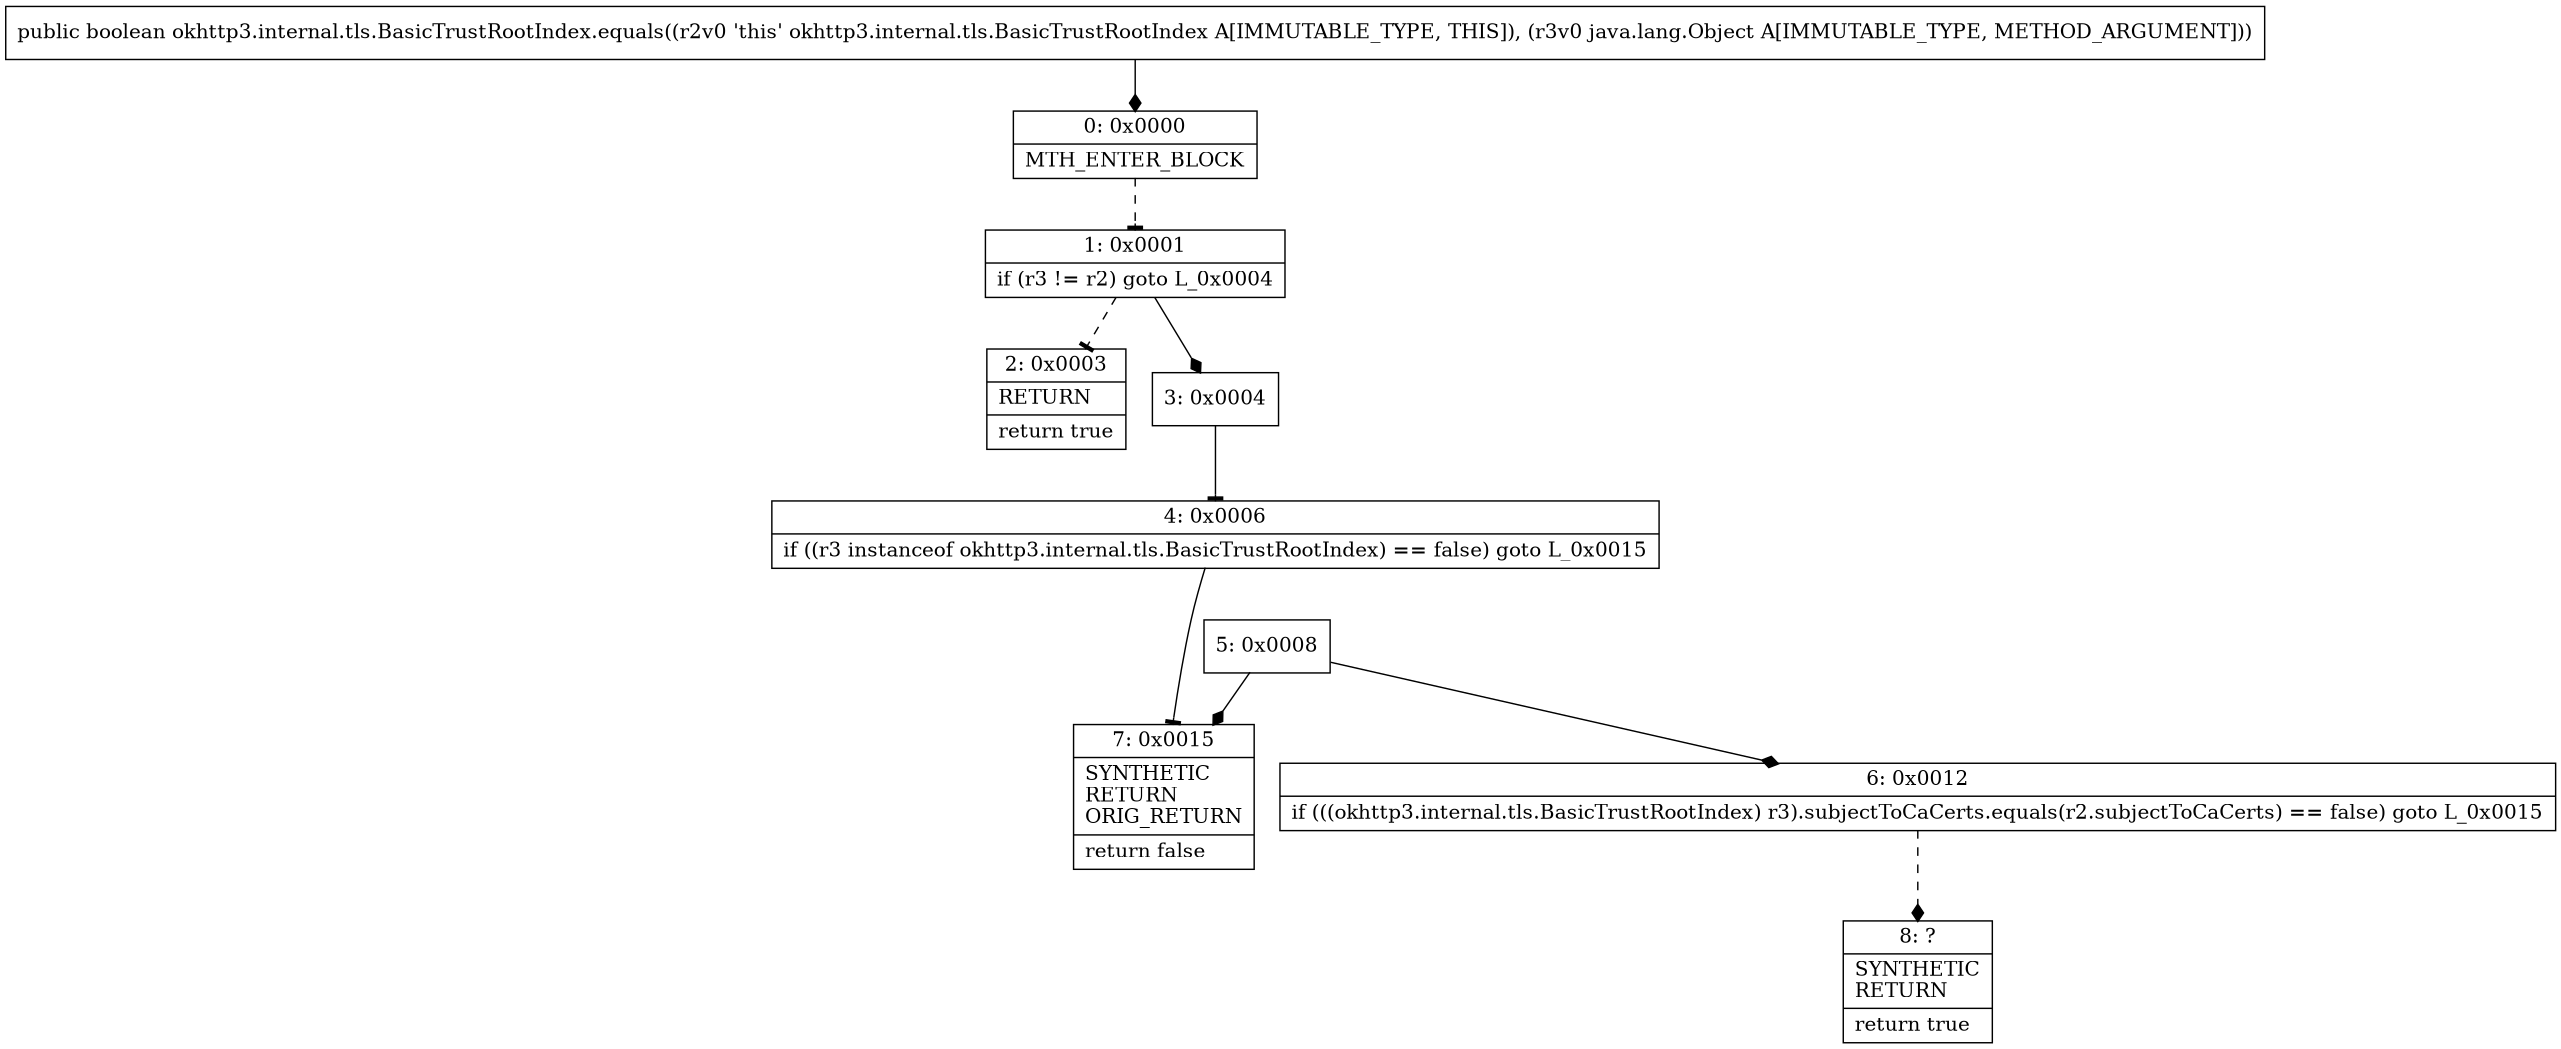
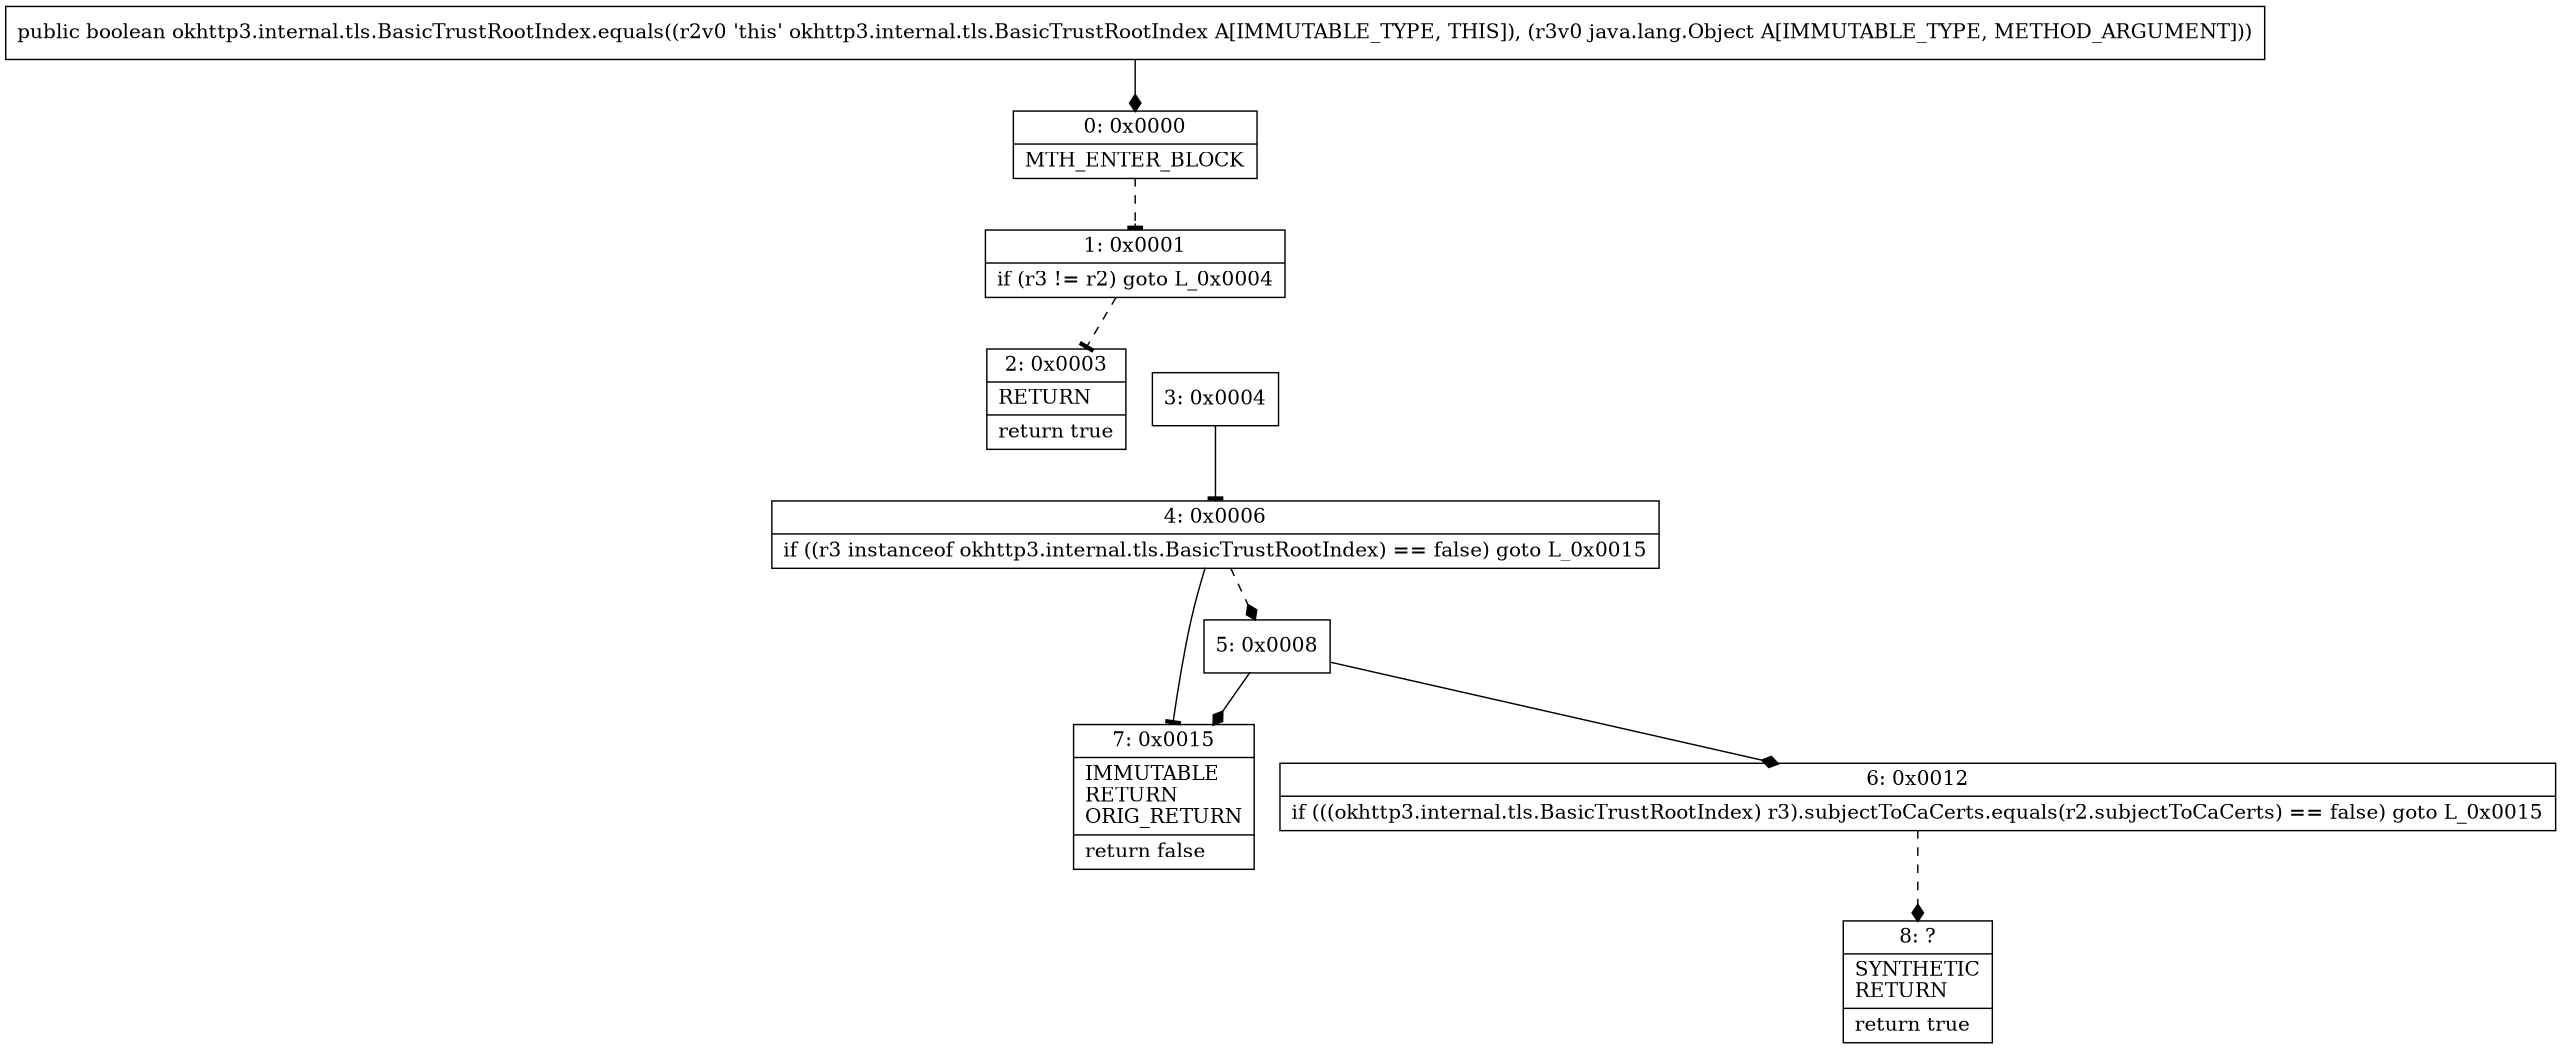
  digraph {
    node [shape=record]
    edge [arrowhead=diamond]
    n1 [label="{0\:\ 0x0000|MTH_ENTER_BLOCK\l}"]
    n2 [label="{1\:\ 0x0001|if (r3 != r2) goto L_0x0004\l}"]
    n3 [label="{2\:\ 0x0003|RETURN\l|return true\l}"]
    n4 [label="{3\:\ 0x0004}"]
    n5 [label="{4\:\ 0x0006|if ((r3 instanceof okhttp3.internal.tls.BasicTrustRootIndex) == false) goto L_0x0015\l}"]
    n6 [label="{5\:\ 0x0008}"]
-   n7 [label="{7\:\ 0x0015|SYNTHETIC\lRETURN\lORIG_RETURN\l|return false\l}"]
+   n7 [label="{7\:\ 0x0015|IMMUTABLE\lRETURN\lORIG_RETURN\l|return false\l}"]
    n8 [label="{6\:\ 0x0012|if (((okhttp3.internal.tls.BasicTrustRootIndex) r3).subjectToCaCerts.equals(r2.subjectToCaCerts) == false) goto L_0x0015\l}"]
    n9 [label="{8\:\ ?|SYNTHETIC\lRETURN\l|return true\l}"]
    n10 [label="{public boolean okhttp3.internal.tls.BasicTrustRootIndex.equals((r2v0 'this' okhttp3.internal.tls.BasicTrustRootIndex A[IMMUTABLE_TYPE, THIS]), (r3v0 java.lang.Object A[IMMUTABLE_TYPE, METHOD_ARGUMENT])) }"]
    n1 -> n2 [arrowhead=tee style=dashed]
    n2 -> n3 [arrowhead=tee style=dashed]
-   n2 -> n4
    n4 -> n5 [arrowhead=tee]
+   n5 -> n6 [style=dashed]
    n5 -> n7 [arrowhead=tee]
    n6 -> n7
    n6 -> n8
    n8 -> n9 [style=dashed]
    n10 -> n1
  }
